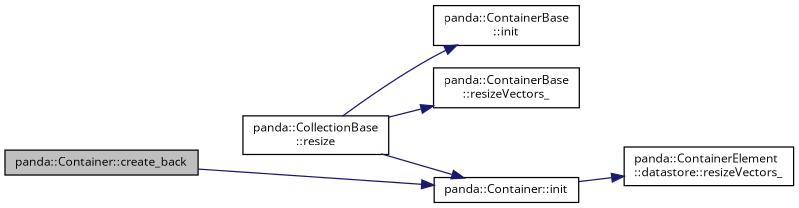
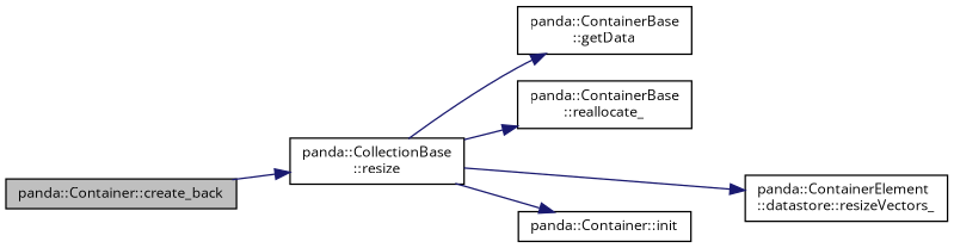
  digraph {
    fontname="Open Sans"
    rankdir=LR
    node [color=black fillcolor=white fontname="Open Sans" fontsize=10 shape=record style=filled]
    edge [color=midnightblue fontname="Open Sans" fontsize=10 labelfontname=Helvetica labelfontsize=10 style=solid]
    n1 [fillcolor=grey75 fontcolor=black height=0.2 label="panda::Container::create_back" width=0.4]
    n2 [height=0.2 label="panda::CollectionBase\l::resize" width=0.4]
-   n3 [height=0.2 label="panda::ContainerBase\l::init" width=0.4]
-   n4 [height=0.2 label="panda::ContainerBase\l::resizeVectors_" width=0.4]
+   n3 [height=0.2 label="panda::ContainerBase\l::getData" width=0.4]
+   n4 [height=0.2 label="panda::ContainerBase\l::reallocate_" width=0.4]
    n5 [height=0.2 label="panda::ContainerElement\l::datastore::resizeVectors_" width=0.4]
    n6 [height=0.2 label="panda::Container::init" width=0.4]
-   n1 -> n6
+   n1 -> n2
    n2 -> n3
    n2 -> n4
-   n6 -> n5
+   n2 -> n5
    n2 -> n6
  }
